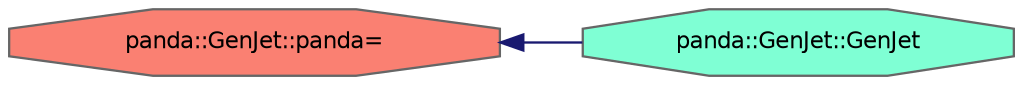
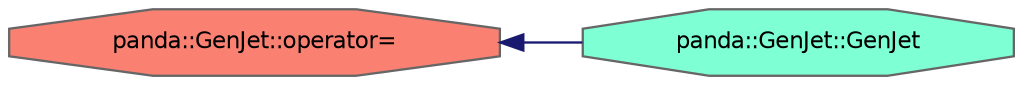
  digraph {
    rankdir=LR
    node [color=gray40 fontname=Helvetica fontsize=10 shape=octagon style=filled]
-   n1 [fillcolor=salmon fontcolor=black height=0.2 label="panda::GenJet::panda=" width=0.4]
+   n1 [fillcolor=salmon fontcolor=black height=0.2 label="panda::GenJet::operator=" width=0.4]
    n2 [fillcolor=aquamarine height=0.2 label="panda::GenJet::GenJet" width=0.4]
    n1 -> n2 [color=midnightblue dir=back fontname=Helvetica fontsize=10 labelfontname=Helvetica labelfontsize=10 style=solid]
  }
